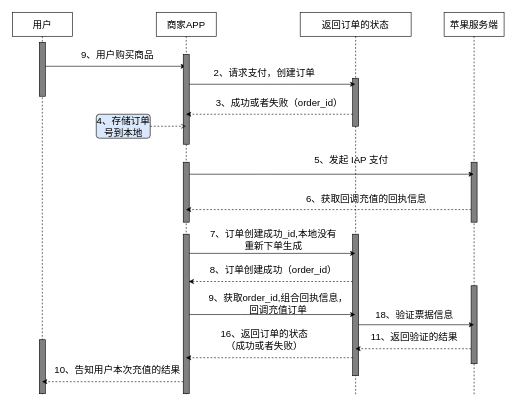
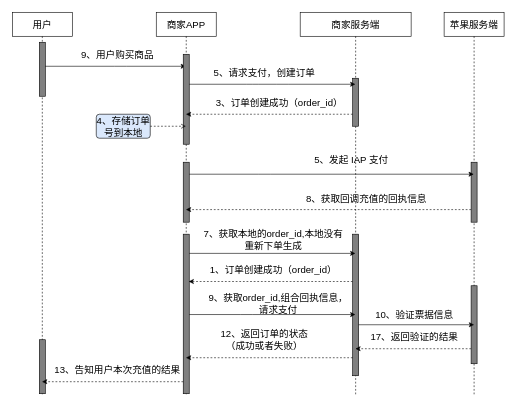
  <mxCell id="0" />
  <mxCell id="1" parent="0" />
  <mxCell id="2" style="edgeStyle=none;html=1;fontSize=16;" edge="1" parent="1" source="3" target="5"><mxGeometry relative="1" as="geometry"><Array as="points"><mxPoint x="200" y="110" /></Array></mxGeometry></mxCell>
  <mxCell id="3" value="&lt;font style=&quot;font-size: 16px&quot;&gt;用户&lt;/font&gt;" style="shape=umlLifeline;perimeter=lifelinePerimeter;whiteSpace=wrap;html=1;container=1;collapsible=0;recursiveResize=0;outlineConnect=0;" vertex="1" parent="1"><mxGeometry x="20" y="20" width="100" height="640" as="geometry" /></mxCell>
  <mxCell id="4" value="" style="html=1;points=[];perimeter=orthogonalPerimeter;fillColor=#808080;" vertex="1" parent="3"><mxGeometry x="45" y="50" width="10" height="90" as="geometry" /></mxCell>
  <mxCell id="5" value="&lt;font style=&quot;font-size: 16px&quot;&gt;商家APP&lt;/font&gt;" style="shape=umlLifeline;perimeter=lifelinePerimeter;whiteSpace=wrap;html=1;container=1;collapsible=0;recursiveResize=0;outlineConnect=0;" vertex="1" parent="1"><mxGeometry x="260" y="20" width="100" height="640" as="geometry" /></mxCell>
  <mxCell id="6" value="" style="html=1;points=[];perimeter=orthogonalPerimeter;fillColor=#808080;" vertex="1" parent="5"><mxGeometry x="45" y="70" width="10" height="150" as="geometry" /></mxCell>
  <mxCell id="7" value="" style="html=1;points=[];perimeter=orthogonalPerimeter;fillColor=#808080;" vertex="1" parent="5"><mxGeometry x="45" y="250" width="10" height="100" as="geometry" /></mxCell>
- <mxCell id="8" value="&lt;font style=&quot;font-size: 16px&quot;&gt;返回订单的状态&lt;/font&gt;" style="shape=umlLifeline;perimeter=lifelinePerimeter;whiteSpace=wrap;html=1;container=1;collapsible=0;recursiveResize=0;outlineConnect=0;" vertex="1" parent="1"><mxGeometry x="500" y="20" width="185" height="640" as="geometry" /></mxCell>
+ <mxCell id="8" value="&lt;font style=&quot;font-size: 16px&quot;&gt;商家服务端&lt;/font&gt;" style="shape=umlLifeline;perimeter=lifelinePerimeter;whiteSpace=wrap;html=1;container=1;collapsible=0;recursiveResize=0;outlineConnect=0;" vertex="1" parent="1"><mxGeometry x="500" y="20" width="185" height="640" as="geometry" /></mxCell>
  <mxCell id="9" value="" style="html=1;points=[];perimeter=orthogonalPerimeter;fillColor=#808080;" vertex="1" parent="8"><mxGeometry x="87.5" y="110" width="10" height="80" as="geometry" /></mxCell>
- <mxCell id="10" value="6、获取回调充值的回执信息" style="text;html=1;align=center;verticalAlign=middle;resizable=0;points=[];autosize=1;strokeColor=none;fillColor=none;fontSize=16;" vertex="1" parent="8"><mxGeometry y="300" width="220" height="20" as="geometry" /></mxCell>
+ <mxCell id="10" value="8、获取回调充值的回执信息" style="text;html=1;align=center;verticalAlign=middle;resizable=0;points=[];autosize=1;strokeColor=none;fillColor=none;fontSize=16;" vertex="1" parent="8"><mxGeometry y="300" width="220" height="20" as="geometry" /></mxCell>
  <mxCell id="11" value="5、发起 IAP 支付" style="text;html=1;align=center;verticalAlign=middle;resizable=0;points=[];autosize=1;strokeColor=none;fillColor=none;fontSize=16;" vertex="1" parent="8"><mxGeometry x="15" y="235" width="140" height="20" as="geometry" /></mxCell>
  <mxCell id="12" value="&lt;font style=&quot;font-size: 16px&quot;&gt;苹果服务端&lt;/font&gt;" style="shape=umlLifeline;perimeter=lifelinePerimeter;whiteSpace=wrap;html=1;container=1;collapsible=0;recursiveResize=0;outlineConnect=0;" vertex="1" parent="1"><mxGeometry x="740" y="20" width="100" height="640" as="geometry" /></mxCell>
  <mxCell id="13" value="" style="html=1;points=[];perimeter=orthogonalPerimeter;fillColor=#808080;" vertex="1" parent="12"><mxGeometry x="45" y="250" width="10" height="100" as="geometry" /></mxCell>
  <mxCell id="14" value="9、用户购买商品" style="text;html=1;align=center;verticalAlign=middle;resizable=0;points=[];autosize=1;strokeColor=none;fillColor=none;fontSize=16;" vertex="1" parent="1"><mxGeometry x="125" y="80" width="140" height="20" as="geometry" /></mxCell>
  <mxCell id="15" style="edgeStyle=none;html=1;fontSize=16;" edge="1" parent="1" source="6" target="8"><mxGeometry relative="1" as="geometry"><Array as="points"><mxPoint x="420" y="140" /><mxPoint x="470" y="140" /></Array></mxGeometry></mxCell>
- <mxCell id="16" value="2、请求支付，创建订单" style="text;html=1;align=center;verticalAlign=middle;resizable=0;points=[];autosize=1;strokeColor=none;fillColor=none;fontSize=16;" vertex="1" parent="1"><mxGeometry x="350" y="110" width="180" height="20" as="geometry" /></mxCell>
+ <mxCell id="16" value="5、请求支付，创建订单" style="text;html=1;align=center;verticalAlign=middle;resizable=0;points=[];autosize=1;strokeColor=none;fillColor=none;fontSize=16;" vertex="1" parent="1"><mxGeometry x="350" y="110" width="180" height="20" as="geometry" /></mxCell>
  <mxCell id="17" style="edgeStyle=none;html=1;fontSize=16;dashed=1;" edge="1" parent="1" source="9" target="5"><mxGeometry relative="1" as="geometry"><Array as="points"><mxPoint x="430" y="190" /></Array></mxGeometry></mxCell>
  <mxCell id="18" style="edgeStyle=none;html=1;fontSize=16;" edge="1" parent="1" source="7" target="12"><mxGeometry relative="1" as="geometry"><Array as="points"><mxPoint x="440" y="290" /></Array></mxGeometry></mxCell>
  <mxCell id="19" style="edgeStyle=none;html=1;fontSize=16;dashed=1;" edge="1" parent="1"><mxGeometry relative="1" as="geometry"><mxPoint x="785" y="349" as="sourcePoint" /><mxPoint x="309.447" y="349" as="targetPoint" /><Array as="points"><mxPoint x="560" y="349" /><mxPoint x="520" y="349" /></Array></mxGeometry></mxCell>
  <mxCell id="20" value="4、存储订单&lt;br&gt;号到本地" style="html=1;rounded=1;absoluteArcSize=1;arcSize=10;fontSize=16;fillColor=#dae8fc;" vertex="1" parent="1"><mxGeometry x="160" y="190" width="90" height="40" as="geometry" /></mxCell>
  <mxCell id="21" value="" style="endArrow=open;html=1;rounded=0;align=center;verticalAlign=top;endFill=0;labelBackgroundColor=none;endSize=6;dashed=1;fontSize=16;" edge="1" parent="1" source="20" target="5"><mxGeometry relative="1" as="geometry"><mxPoint x="280" y="215" as="targetPoint" /></mxGeometry></mxCell>
- <mxCell id="22" value="3、成功或者失败（order_id）" style="text;html=1;align=center;verticalAlign=middle;resizable=0;points=[];autosize=1;strokeColor=none;fillColor=none;fontSize=16;" vertex="1" parent="1"><mxGeometry x="350" y="160" width="230" height="20" as="geometry" /></mxCell>
- <mxCell id="23" value="7、订单创建成功_id,本地没有&lt;br&gt;重新下单生成" style="text;html=1;align=center;verticalAlign=middle;resizable=0;points=[];autosize=1;strokeColor=none;fillColor=none;fontSize=16;" vertex="1" parent="1"><mxGeometry x="330" y="380" width="250" height="40" as="geometry" /></mxCell>
+ <mxCell id="22" value="3、订单创建成功（order_id）" style="text;html=1;align=center;verticalAlign=middle;resizable=0;points=[];autosize=1;strokeColor=none;fillColor=none;fontSize=16;" vertex="1" parent="1"><mxGeometry x="350" y="160" width="230" height="20" as="geometry" /></mxCell>
+ <mxCell id="23" value="7、获取本地的order_id,本地没有&lt;br&gt;重新下单生成" style="text;html=1;align=center;verticalAlign=middle;resizable=0;points=[];autosize=1;strokeColor=none;fillColor=none;fontSize=16;" vertex="1" parent="1"><mxGeometry x="330" y="380" width="250" height="40" as="geometry" /></mxCell>
  <mxCell id="24" value="" style="html=1;points=[];perimeter=orthogonalPerimeter;fillColor=#808080;" vertex="1" parent="1"><mxGeometry x="65" y="566" width="10" height="90" as="geometry" /></mxCell>
  <mxCell id="25" value="" style="html=1;points=[];perimeter=orthogonalPerimeter;fillColor=#808080;" vertex="1" parent="1"><mxGeometry x="305" y="390" width="10" height="266" as="geometry" /></mxCell>
  <mxCell id="26" style="edgeStyle=none;html=1;entryX=0.9;entryY=0.276;entryDx=0;entryDy=0;entryPerimeter=0;fontSize=16;dashed=1;" edge="1" parent="1"><mxGeometry relative="1" as="geometry"><mxPoint x="587.5" y="468.896" as="sourcePoint" /><mxPoint x="314" y="468.896" as="targetPoint" /></mxGeometry></mxCell>
  <mxCell id="27" value="" style="html=1;points=[];perimeter=orthogonalPerimeter;fillColor=#808080;" vertex="1" parent="1"><mxGeometry x="587.5" y="390" width="10" height="236" as="geometry" /></mxCell>
  <mxCell id="28" value="" style="html=1;points=[];perimeter=orthogonalPerimeter;fillColor=#808080;" vertex="1" parent="1"><mxGeometry x="785" y="476" width="10" height="130" as="geometry" /></mxCell>
  <mxCell id="29" style="edgeStyle=none;html=1;fontSize=16;" edge="1" parent="1"><mxGeometry relative="1" as="geometry"><Array as="points"><mxPoint x="410" y="524" /></Array><mxPoint x="315" y="524" as="sourcePoint" /><mxPoint x="592" y="524" as="targetPoint" /></mxGeometry></mxCell>
  <mxCell id="30" style="edgeStyle=none;html=1;fontSize=16;" edge="1" parent="1"><mxGeometry relative="1" as="geometry"><mxPoint x="790" y="541" as="targetPoint" /><mxPoint x="597.5" y="541" as="sourcePoint" /></mxGeometry></mxCell>
- <mxCell id="31" value="18、验证票据信息" style="text;html=1;align=center;verticalAlign=middle;resizable=0;points=[];autosize=1;strokeColor=none;fillColor=none;fontSize=16;" vertex="1" parent="1"><mxGeometry x="615" y="514" width="150" height="20" as="geometry" /></mxCell>
+ <mxCell id="31" value="10、验证票据信息" style="text;html=1;align=center;verticalAlign=middle;resizable=0;points=[];autosize=1;strokeColor=none;fillColor=none;fontSize=16;" vertex="1" parent="1"><mxGeometry x="615" y="514" width="150" height="20" as="geometry" /></mxCell>
  <mxCell id="32" style="edgeStyle=none;html=1;dashed=1;fontSize=16;" edge="1" parent="1"><mxGeometry relative="1" as="geometry"><Array as="points"><mxPoint x="650" y="581" /></Array><mxPoint x="785" y="581" as="sourcePoint" /><mxPoint x="592" y="581" as="targetPoint" /></mxGeometry></mxCell>
- <mxCell id="33" value="11、返回验证的结果" style="text;html=1;align=center;verticalAlign=middle;resizable=0;points=[];autosize=1;strokeColor=none;fillColor=none;fontSize=16;" vertex="1" parent="1"><mxGeometry x="610" y="551" width="160" height="20" as="geometry" /></mxCell>
+ <mxCell id="33" value="17、返回验证的结果" style="text;html=1;align=center;verticalAlign=middle;resizable=0;points=[];autosize=1;strokeColor=none;fillColor=none;fontSize=16;" vertex="1" parent="1"><mxGeometry x="610" y="551" width="160" height="20" as="geometry" /></mxCell>
  <mxCell id="34" style="edgeStyle=none;html=1;fontSize=16;dashed=1;" edge="1" parent="1" source="27"><mxGeometry relative="1" as="geometry"><Array as="points"><mxPoint x="420" y="596" /></Array><mxPoint x="309.5" y="596" as="targetPoint" /></mxGeometry></mxCell>
- <mxCell id="35" value="16、返回订单的状态&lt;br&gt;（成功或者失败）" style="text;html=1;align=center;verticalAlign=middle;resizable=0;points=[];autosize=1;strokeColor=none;fillColor=none;fontSize=16;" vertex="1" parent="1"><mxGeometry x="360" y="546" width="160" height="40" as="geometry" /></mxCell>
+ <mxCell id="35" value="12、返回订单的状态&lt;br&gt;（成功或者失败）" style="text;html=1;align=center;verticalAlign=middle;resizable=0;points=[];autosize=1;strokeColor=none;fillColor=none;fontSize=16;" vertex="1" parent="1"><mxGeometry x="360" y="546" width="160" height="40" as="geometry" /></mxCell>
  <mxCell id="36" style="edgeStyle=none;html=1;dashed=1;fontSize=16;" edge="1" parent="1" source="25"><mxGeometry relative="1" as="geometry"><Array as="points"><mxPoint x="180" y="636" /></Array><mxPoint x="69.5" y="636" as="targetPoint" /></mxGeometry></mxCell>
- <mxCell id="37" value="10、告知用户本次充值的结果" style="text;html=1;align=center;verticalAlign=middle;resizable=0;points=[];autosize=1;strokeColor=none;fillColor=none;fontSize=16;" vertex="1" parent="1"><mxGeometry x="80" y="606" width="230" height="20" as="geometry" /></mxCell>
- <mxCell id="38" value="9、获取order_id,组合回执信息，&lt;br&gt;回调充值订单" style="text;html=1;align=center;verticalAlign=middle;resizable=0;points=[];autosize=1;strokeColor=none;fillColor=none;fontSize=16;" vertex="1" parent="1"><mxGeometry x="337.5" y="486" width="250" height="40" as="geometry" /></mxCell>
+ <mxCell id="37" value="13、告知用户本次充值的结果" style="text;html=1;align=center;verticalAlign=middle;resizable=0;points=[];autosize=1;strokeColor=none;fillColor=none;fontSize=16;" vertex="1" parent="1"><mxGeometry x="80" y="606" width="230" height="20" as="geometry" /></mxCell>
+ <mxCell id="38" value="9、获取order_id,组合回执信息，&lt;br&gt;请求支付" style="text;html=1;align=center;verticalAlign=middle;resizable=0;points=[];autosize=1;strokeColor=none;fillColor=none;fontSize=16;" vertex="1" parent="1"><mxGeometry x="337.5" y="486" width="250" height="40" as="geometry" /></mxCell>
  <mxCell id="39" style="edgeStyle=none;html=1;fontSize=16;" edge="1" parent="1"><mxGeometry relative="1" as="geometry"><mxPoint x="315" y="422" as="sourcePoint" /><mxPoint x="592" y="422" as="targetPoint" /></mxGeometry></mxCell>
- <mxCell id="40" value="8、订单创建成功（order_id）" style="text;html=1;align=center;verticalAlign=middle;resizable=0;points=[];autosize=1;strokeColor=none;fillColor=none;fontSize=16;" vertex="1" parent="1"><mxGeometry x="340" y="440" width="230" height="20" as="geometry" /></mxCell>
+ <mxCell id="40" value="1、订单创建成功（order_id）" style="text;html=1;align=center;verticalAlign=middle;resizable=0;points=[];autosize=1;strokeColor=none;fillColor=none;fontSize=16;" vertex="1" parent="1"><mxGeometry x="340" y="440" width="230" height="20" as="geometry" /></mxCell>
